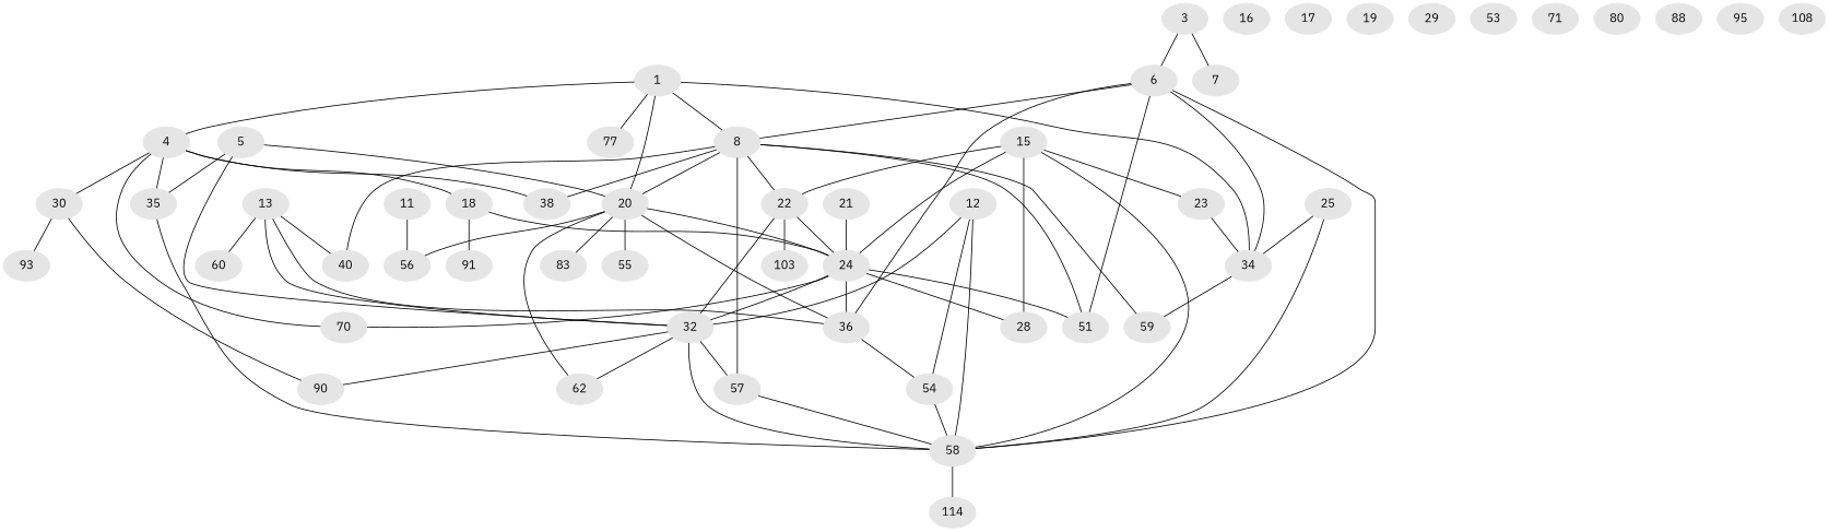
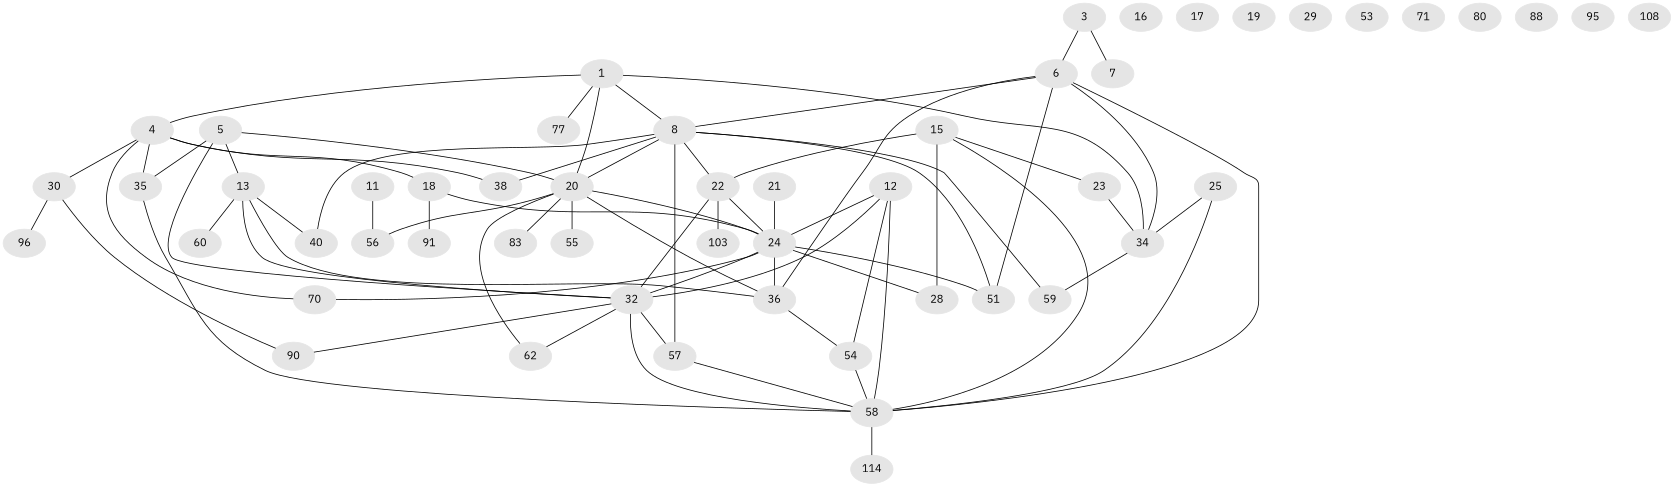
  graph {
    fontname="IBM Plex Sans"
    node [color=gray90 fontname="IBM Plex Sans" style=filled]
    edge [fontname="IBM Plex Sans"]
    1 [super="+2"]
    4 [super="+113+75"]
    8 [super="+99+76+64"]
    20 [super="+48+107"]
    34 [super="+87"]
    77
    18 [super="+27"]
    30 [super="+100"]
    35
    38 [super="+41"]
    70
    51 [super="+97"]
    22 [super="+43+46+65"]
    40
    57 [super="+78"]
    59
    36 [super="+104"]
    56 [super="+105"]
    24 [super="+47+45+26+66"]
    55
    62 [super="+96"]
    83 [super="+85+86"]
    6 [super="+31+10+37"]
    58 [super="+89+72+63"]
    3
    7 [super="+9"]
    91
    90
-   93
+   93 [label=96]
    5 [super="+81"]
    13 [super="+61+14"]
    32 [super="+50+106+42"]
    60
    54 [super="+79"]
    114
    103
    11
    12 [super="+44"]
    15 [super="+82+49"]
    23 [super="+109"]
    28 [super="+33"]
    16
    17 [super="+68"]
    19
    21 [super="+69"]
    25
    29
    53
    71 [super="+110"]
    80
    88
    95
    108
    1 -- 4
    1 -- 8
    1 -- 20
    1 -- 34
    1 -- 77
    4 -- 18
    4 -- 30
    4 -- 35
    4 -- 38
    4 -- 70
    8 -- 20
    8 -- 38
    8 -- 51
    8 -- 22
    8 -- 40
    8 -- 57
    8 -- 59
    20 -- 36
    20 -- 56
    20 -- 24
    20 -- 55
    20 -- 62
    20 -- 83
    34 -- 59
    18 -- 24
    18 -- 91
    30 -- 90
    30 -- 93
    35 -- 58
    22 -- 24 [weight=2]
    22 -- 32
    22 -- 103
    57 -- 58
    36 -- 54
    24 -- 70
    24 -- 51
    24 -- 36
    24 -- 32
    24 -- 28
    6 -- 8
    6 -- 34
    6 -- 51
    6 -- 36
    6 -- 58
    58 -- 114
    3 -- 6
    3 -- 7
    5 -- 20
    5 -- 35
+   5 -- 13
    5 -- 32
    13 -- 40
    13 -- 36
    13 -- 32
    13 -- 60
    32 -- 57
    32 -- 62
    32 -- 58
    32 -- 90
    54 -- 58
    11 -- 56
    12 -- 58
    12 -- 32 [weight=2]
    12 -- 54
    15 -- 22 [weight=2]
-   15 -- 24
+   12 -- 24
    15 -- 58
    15 -- 23
    15 -- 28
    23 -- 34
    21 -- 24
    25 -- 34
    25 -- 58
  }
